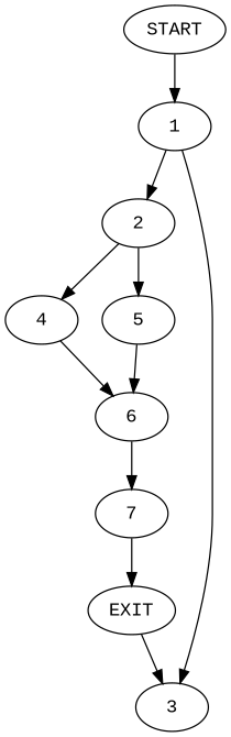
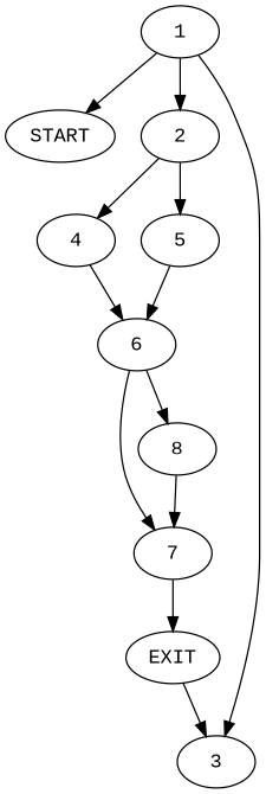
  digraph {
    fontname="Liberation Mono"
    node [fontname="Liberation Mono"]
    edge [fontname="Liberation Mono"]
    n1 [label=START]
    1
    2
    3
    n5 [label=EXIT]
    4
    5
    6
    7
-   n1 -> 1
+   8
+   1 -> n1
    1 -> 2
    1 -> 3
    2 -> 4
    2 -> 5
    n5 -> 3
    4 -> 6
    5 -> 6
    6 -> 7
+   6 -> 8
    7 -> n5
+   8 -> 7
  }
